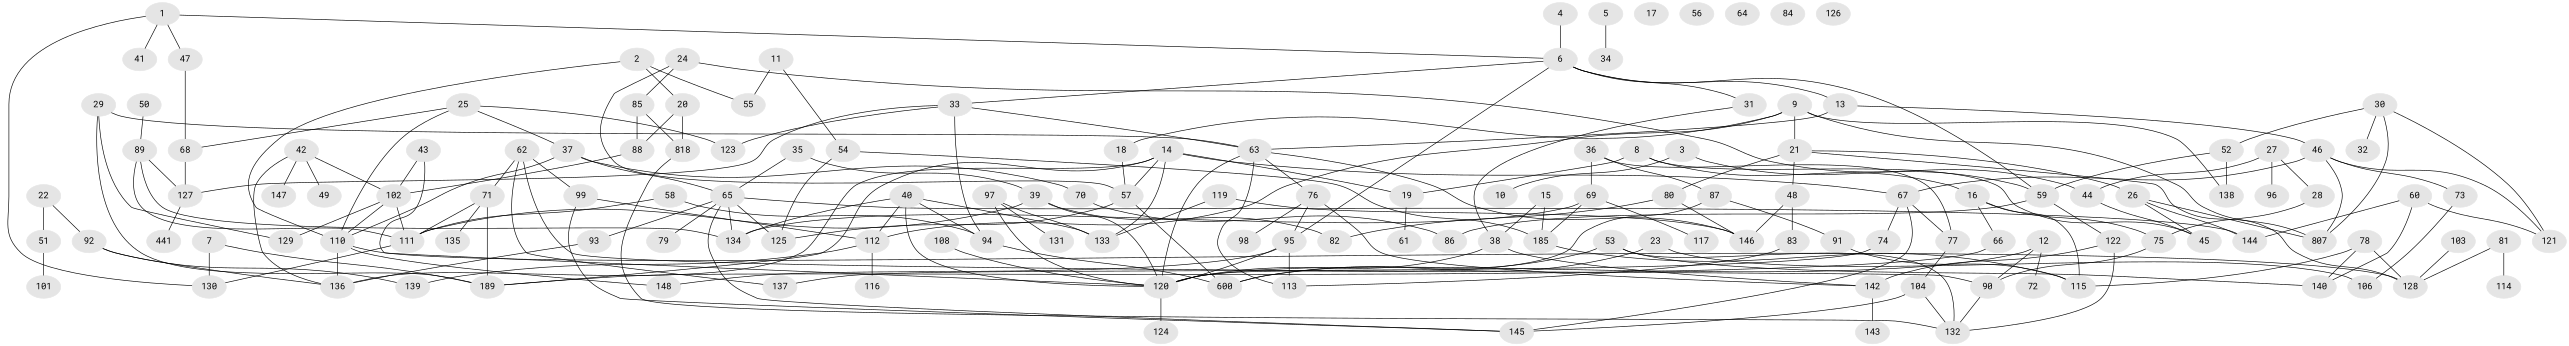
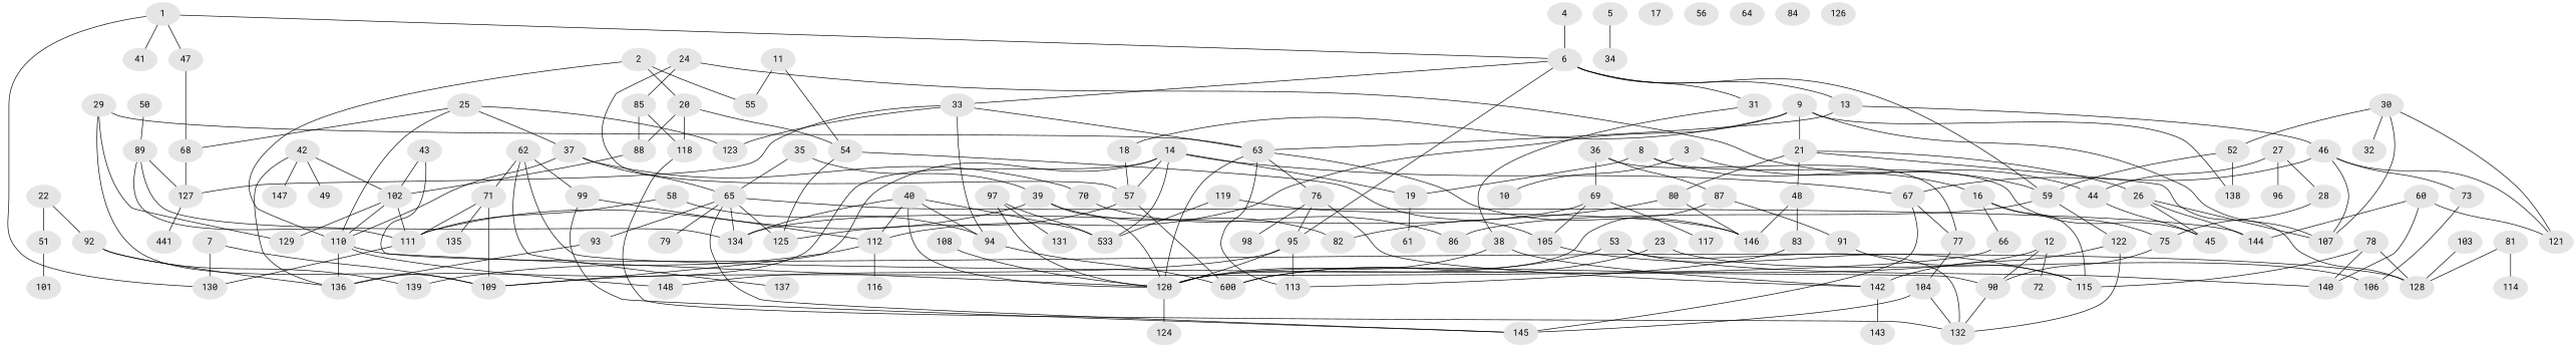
  graph {
    fontname="Roboto Mono"
    node [color=gray90 fontname="Roboto Mono" style=filled]
    edge [fontname="Roboto Mono"]
    1
    6
    41
    47
    130
    59
    13
    31
    33
    95
    68
    2
    20
    55
    110
    54
    88
-   118 [label=818]
+   118
    136
    128
    148
    3
    10
    86
    122
    4
    5
    34
    46
    63
    38
    123
    94
    127
    120
    113
    7
-   109 [label=189]
+   109
    8
    16
    19
    45
    66
    75
    115
    61
    9
    18
    21
-   107 [label=807]
+   107
    112
    138
    57
    26
    48
    80
    139
    116
    11
-   105 [label=185]
+   105
    125
    12
    72
    90
    132
    124
    67
    121
    73
    146
    76
    14
-   133
+   133 [label=533]
    n74 [label=600]
    77
    145
-   74
-   15
    142
    17
    102
    144
    83
    82
    22
    51
    92
    101
    23
    106
    24
    44
    85
    25
    37
    65
    70
    27
    28
    96
    29
    129
    30
    32
    52
    n106 [label=441]
    35
    39
    111
    134
    79
    93
    36
    69
    87
    117
    104
    91
    143
    40
    42
    49
    147
    43
    50
    89
    53
    140
    56
    58
    60
    62
    137
    71
    99
    135
    98
    64
    78
    81
    114
    84
    97
    131
    103
    108
    119
    126
    1 -- 6
    1 -- 41
    1 -- 47
    1 -- 130
    6 -- 59
    6 -- 13
    6 -- 31
    6 -- 33
    6 -- 95
    47 -- 68
    59 -- 86
    59 -- 122
    13 -- 46
    13 -- 63
    31 -- 38
    33 -- 63
    33 -- 123
    33 -- 94
    33 -- 127
    95 -- 148
    95 -- 120
    95 -- 113
    68 -- 127
    2 -- 20
    2 -- 55
    2 -- 110
+   20 -- 54
    20 -- 88
    20 -- 118
    110 -- 136
    110 -- 128
    110 -- 148
    54 -- 105
    54 -- 125
    88 -- 102
    118 -- 132
    3 -- 59
    3 -- 10
    122 -- 132
    122 -- 142
    4 -- 6
    5 -- 34
    46 -- 107
    46 -- 67
    46 -- 121
    46 -- 73
    63 -- 120
    63 -- 113
    63 -- 146
    63 -- 76
    38 -- 120
    38 -- 142
    94 -- n74
    127 -- n106
    120 -- 124
    7 -- 130
    7 -- 109
    8 -- 16
    8 -- 19
    8 -- 45
    16 -- 66
    16 -- 75
    16 -- 115
    19 -- 61
    66 -- 109
    75 -- 90
    9 -- 18
    9 -- 21
    9 -- 107
    9 -- 112
    9 -- 138
    18 -- 57
    21 -- 128
    21 -- 26
    21 -- 48
    21 -- 80
    112 -- 139
    112 -- 116
    57 -- 125
    57 -- n74
    26 -- 45
    26 -- 107
    26 -- 144
    48 -- 146
    48 -- 83
    80 -- 146
    80 -- 82
    11 -- 55
    11 -- 54
    105 -- 115
    12 -- 120
    12 -- 72
    12 -- 90
    90 -- 132
    67 -- 77
    67 -- 145
-   67 -- 74
    73 -- 106
    76 -- 95
    76 -- 142
    76 -- 98
    14 -- 136
    14 -- 109
    14 -- 19
    14 -- 57
    14 -- 67
    14 -- 133
    77 -- 104
-   74 -- 137
-   15 -- 38
-   15 -- 105
    142 -- 143
    102 -- 110
    102 -- 129
    102 -- 111
    83 -- 113
    22 -- 51
    22 -- 92
    51 -- 101
    92 -- 136
    92 -- 139
    23 -- n74
    23 -- 106
    24 -- 57
    24 -- 44
    24 -- 85
    44 -- 45
    85 -- 88
    85 -- 118
    25 -- 68
    25 -- 110
    25 -- 123
    25 -- 37
    37 -- 110
    37 -- 65
    37 -- 70
    65 -- 125
    65 -- 145
    65 -- 144
    65 -- 134
    65 -- 79
    65 -- 93
    70 -- 86
    27 -- 44
    27 -- 28
    27 -- 96
    28 -- 75
    29 -- 63
    29 -- 109
    29 -- 129
    30 -- 107
    30 -- 121
    30 -- 32
    30 -- 52
    52 -- 59
    52 -- 138
    35 -- 65
    35 -- 39
    39 -- 120
    39 -- 82
    39 -- 111
    111 -- 130
    93 -- 136
    36 -- 77
    36 -- 69
    36 -- 87
    69 -- 105
    69 -- 134
    69 -- 117
    87 -- 120
    87 -- 91
    104 -- 132
    104 -- 145
    91 -- 115
    40 -- 94
    40 -- 120
    40 -- 112
    40 -- 133
    40 -- 134
    42 -- 136
    42 -- 102
    42 -- 49
    42 -- 147
    43 -- 120
    43 -- 102
    50 -- 89
    89 -- 127
    89 -- 111
    89 -- 134
    53 -- 132
    53 -- n74
    53 -- 140
    58 -- 94
    58 -- 111
    60 -- 121
    60 -- 144
    60 -- 140
    62 -- 90
    62 -- 137
    62 -- 71
    62 -- 99
    71 -- 109
    71 -- 111
    71 -- 135
    99 -- 112
    99 -- 145
    78 -- 128
    78 -- 115
    78 -- 140
    81 -- 128
    81 -- 114
    97 -- 120
    97 -- 133
    97 -- 131
    103 -- 128
    108 -- 120
    119 -- 146
    119 -- 133
  }
